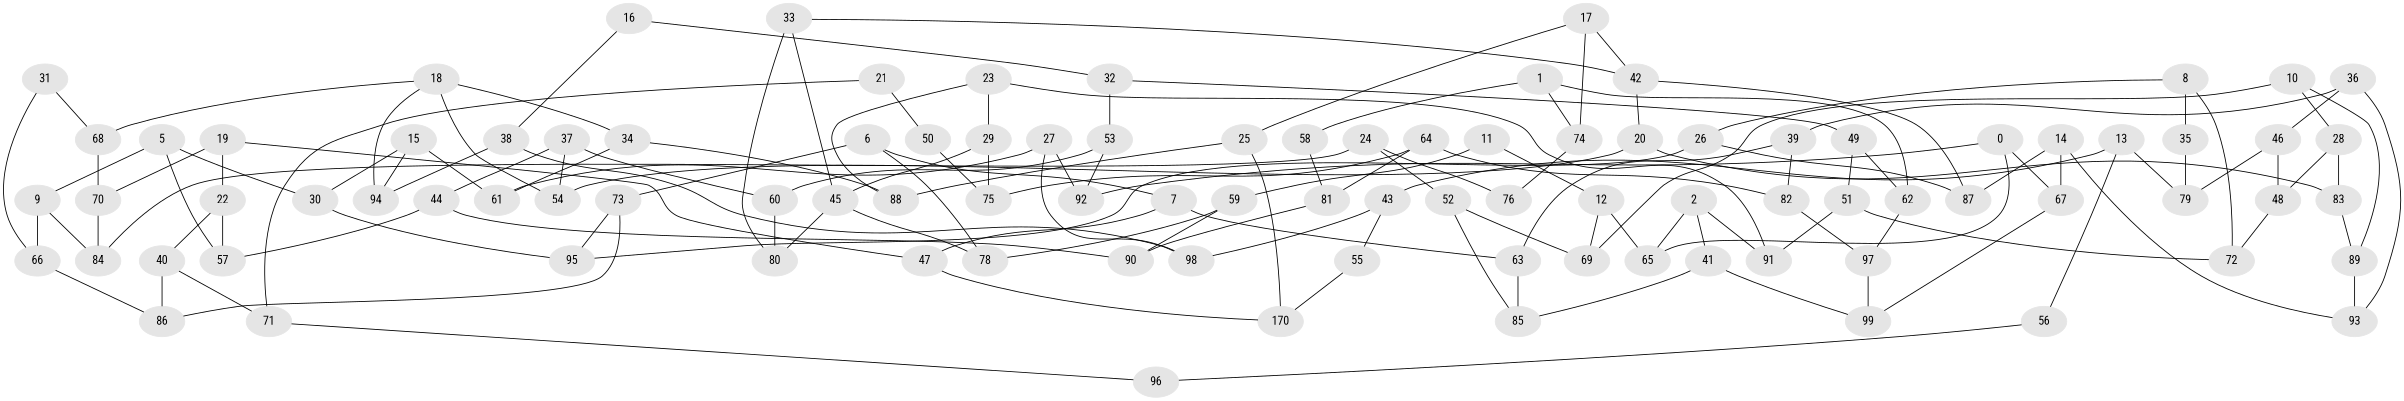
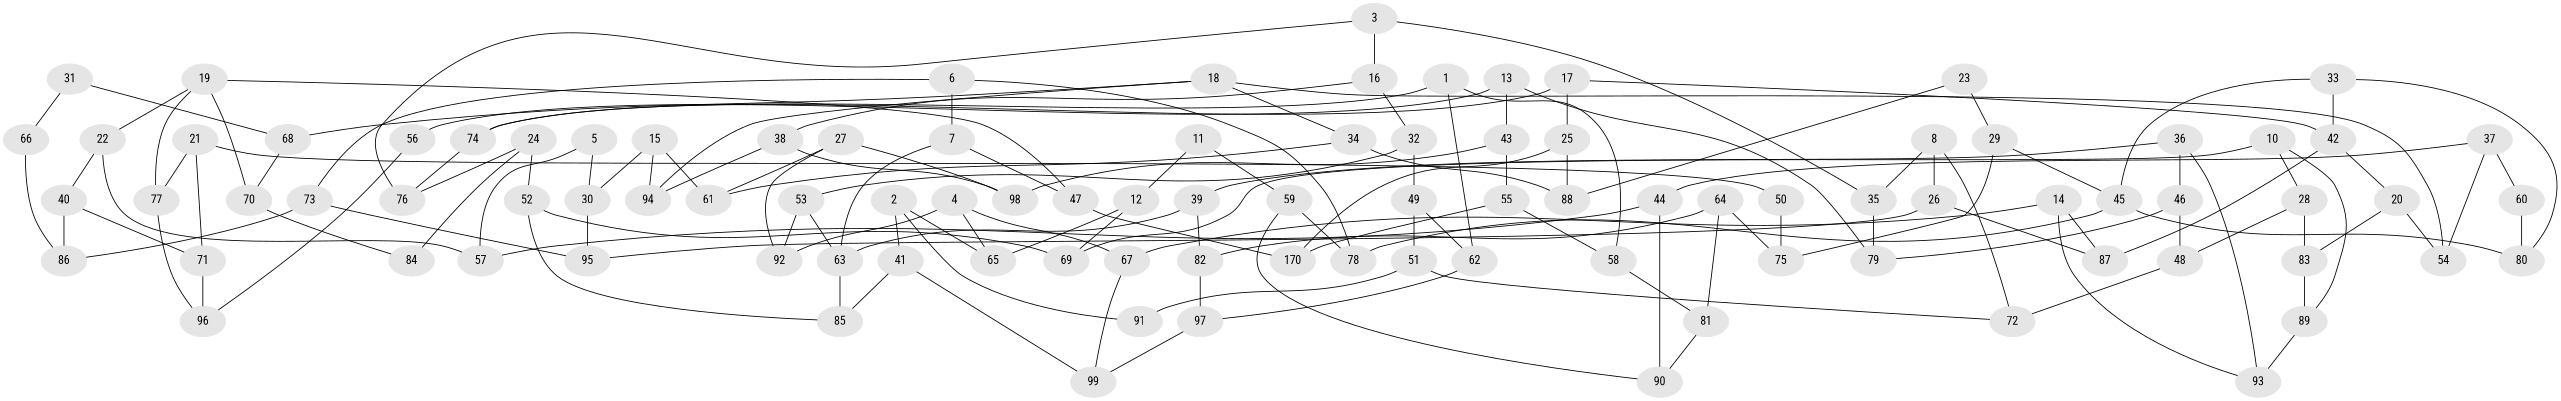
  graph {
    fontname="Roboto Condensed"
    node [color=gray90 fontname="Roboto Condensed" style=filled]
    edge [fontname="Roboto Condensed"]
    1
    58
    62
    74
    81
    97
    76
    2
    41
    65
    91
    85
    99
+   3
    16
    35
    32
    38
    79
-   4 [label=0]
+   4
    67
    92
    5
-   9
    30
    57
    66
    84
    95
    6
    7
    73
    78
    47
    63
    86
    n37 [label=170]
    8
    26
    72
    87
    10
    28
    69
    89
    83
    48
    93
    11
    12
    59
    20
    54
    90
    13
    43
    56
    98
    55
    96
    14
    15
    61
    94
    49
    53
    17
    25
    42
    88
    18
    34
    68
    70
    19
    22
+   77
    40
    21
    50
    71
    75
    23
    29
    45
    24
    52
    27
    80
    31
    51
    60
    33
    36
    39
    46
    82
    37
    44
    64
    1 -- 58
    1 -- 62
    1 -- 74
    58 -- 81
    62 -- 97
    74 -- 76
    81 -- 90
    97 -- 99
    2 -- 41
    2 -- 65
    2 -- 91
    41 -- 85
    41 -- 99
+   3 -- 76
+   3 -- 16
+   3 -- 35
    16 -- 32
    16 -- 38
    35 -- 79
    32 -- 49
    32 -- 53
    38 -- 98
    38 -- 94
    4 -- 65
    4 -- 67
    4 -- 92
    67 -- 99
-   5 -- 9
    5 -- 30
    5 -- 57
-   9 -- 66
-   9 -- 84
    30 -- 95
    66 -- 86
    6 -- 7
    6 -- 73
    6 -- 78
    7 -- 47
    7 -- 63
    73 -- 95
    73 -- 86
    47 -- n37
    63 -- 85
    8 -- 35
    8 -- 26
    8 -- 72
    26 -- 95
    26 -- 87
    10 -- 28
    10 -- 69
    10 -- 89
    28 -- 83
    28 -- 48
    89 -- 93
    83 -- 89
    48 -- 72
    11 -- 12
    11 -- 59
    12 -- 65
    12 -- 69
    59 -- 78
    59 -- 90
    20 -- 83
    20 -- 54
    13 -- 79
    13 -- 43
    13 -- 56
    43 -- 98
    43 -- 55
    56 -- 96
+   55 -- 58
    55 -- n37
    14 -- 67
    14 -- 87
    14 -- 93
    15 -- 30
    15 -- 61
    15 -- 94
    49 -- 62
    49 -- 51
    53 -- 92
-   53 -- 60
+   53 -- 63
    17 -- 74
    17 -- 25
    17 -- 42
    25 -- n37
    25 -- 88
    42 -- 87
    42 -- 20
    18 -- 54
    18 -- 94
    18 -- 34
    18 -- 68
    34 -- 61
    34 -- 88
    68 -- 70
    70 -- 84
    19 -- 47
    19 -- 70
    19 -- 22
+   19 -- 77
    22 -- 57
    22 -- 40
+   77 -- 96
    40 -- 86
    40 -- 71
+   21 -- 77
    21 -- 50
    21 -- 71
    50 -- 75
    71 -- 96
-   23 -- 91
    23 -- 88
    23 -- 29
    29 -- 75
    29 -- 45
    45 -- 78
    45 -- 80
    24 -- 76
    24 -- 84
    24 -- 52
    52 -- 85
    52 -- 69
    27 -- 92
    27 -- 98
    27 -- 61
    31 -- 66
    31 -- 68
    51 -- 91
    51 -- 72
    60 -- 80
    33 -- 42
    33 -- 45
    33 -- 80
    36 -- 93
    36 -- 39
    36 -- 46
    39 -- 63
    39 -- 82
    46 -- 79
    46 -- 48
    82 -- 97
    37 -- 54
    37 -- 60
    37 -- 44
    44 -- 57
    44 -- 90
    64 -- 81
    64 -- 75
    64 -- 82
  }
